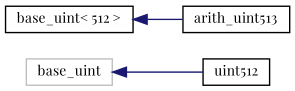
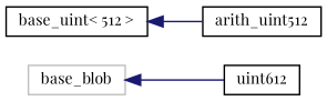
  digraph {
    fontname="Playfair Display"
    rankdir=LR
    node [color=black fillcolor=white fontname="Playfair Display" fontsize=10 shape=record style=filled]
    edge [color=midnightblue dir=back fontname="Playfair Display" fontsize=10 labelfontname=Helvetica labelfontsize=10 style=solid]
-   n1 [color=grey75 height=0.2 label=base_uint width=0.4]
-   n2 [height=0.2 label=uint512 width=0.4]
+   n1 [color=grey75 height=0.2 label=base_blob width=0.4]
+   n2 [height=0.2 label=uint612 width=0.4]
    n3 [height=0.2 label="base_uint\< 512 \>" width=0.4]
-   n4 [height=0.2 label=arith_uint513 width=0.4]
+   n4 [height=0.2 label=arith_uint512 width=0.4]
    n1 -> n2
    n3 -> n4
  }
